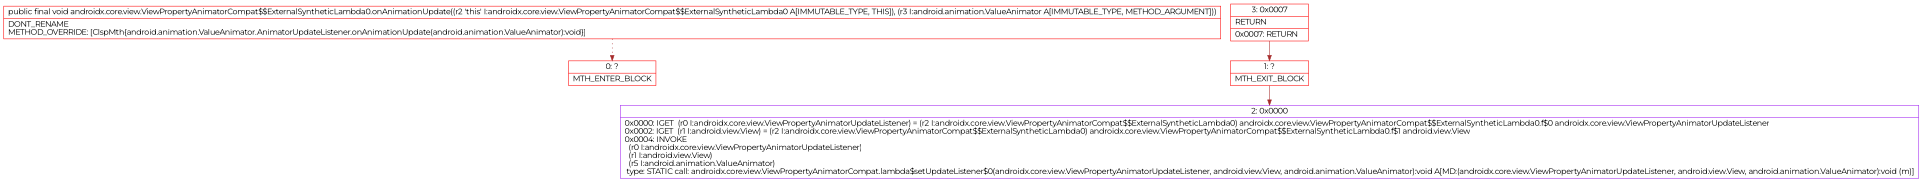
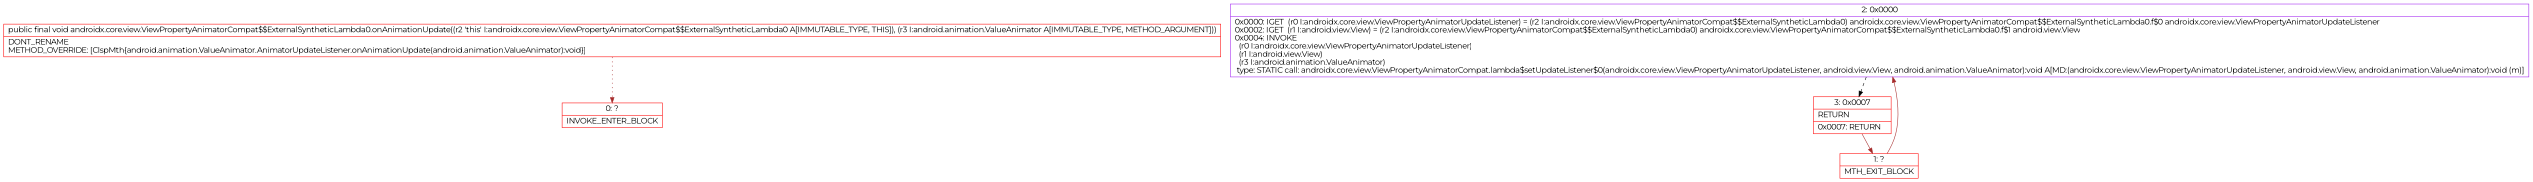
  digraph {
    fontname=Montserrat
    node [color=red fontname=Montserrat shape=record]
    edge [color=brown fontname=Montserrat style=solid]
-   n1 [label="{0\:\ ?|MTH_ENTER_BLOCK\l}"]
-   n2 [color=purple label="{2\:\ 0x0000|0x0000: IGET  (r0 I:androidx.core.view.ViewPropertyAnimatorUpdateListener) = (r2 I:androidx.core.view.ViewPropertyAnimatorCompat$$ExternalSyntheticLambda0) androidx.core.view.ViewPropertyAnimatorCompat$$ExternalSyntheticLambda0.f$0 androidx.core.view.ViewPropertyAnimatorUpdateListener \l0x0002: IGET  (r1 I:android.view.View) = (r2 I:androidx.core.view.ViewPropertyAnimatorCompat$$ExternalSyntheticLambda0) androidx.core.view.ViewPropertyAnimatorCompat$$ExternalSyntheticLambda0.f$1 android.view.View \l0x0004: INVOKE  \l  (r0 I:androidx.core.view.ViewPropertyAnimatorUpdateListener)\l  (r1 I:android.view.View)\l  (r5 I:android.animation.ValueAnimator)\l type: STATIC call: androidx.core.view.ViewPropertyAnimatorCompat.lambda$setUpdateListener$0(androidx.core.view.ViewPropertyAnimatorUpdateListener, android.view.View, android.animation.ValueAnimator):void A[MD:(androidx.core.view.ViewPropertyAnimatorUpdateListener, android.view.View, android.animation.ValueAnimator):void (m)]\l}"]
+   n1 [label="{0\:\ ?|INVOKE_ENTER_BLOCK\l}"]
+   n2 [color=purple label="{2\:\ 0x0000|0x0000: IGET  (r0 I:androidx.core.view.ViewPropertyAnimatorUpdateListener) = (r2 I:androidx.core.view.ViewPropertyAnimatorCompat$$ExternalSyntheticLambda0) androidx.core.view.ViewPropertyAnimatorCompat$$ExternalSyntheticLambda0.f$0 androidx.core.view.ViewPropertyAnimatorUpdateListener \l0x0002: IGET  (r1 I:android.view.View) = (r2 I:androidx.core.view.ViewPropertyAnimatorCompat$$ExternalSyntheticLambda0) androidx.core.view.ViewPropertyAnimatorCompat$$ExternalSyntheticLambda0.f$1 android.view.View \l0x0004: INVOKE  \l  (r0 I:androidx.core.view.ViewPropertyAnimatorUpdateListener)\l  (r1 I:android.view.View)\l  (r3 I:android.animation.ValueAnimator)\l type: STATIC call: androidx.core.view.ViewPropertyAnimatorCompat.lambda$setUpdateListener$0(androidx.core.view.ViewPropertyAnimatorUpdateListener, android.view.View, android.animation.ValueAnimator):void A[MD:(androidx.core.view.ViewPropertyAnimatorUpdateListener, android.view.View, android.animation.ValueAnimator):void (m)]\l}"]
    n3 [label="{3\:\ 0x0007|RETURN\l|0x0007: RETURN   \l}"]
    n4 [label="{1\:\ ?|MTH_EXIT_BLOCK\l}"]
    n5 [label="{public final void androidx.core.view.ViewPropertyAnimatorCompat$$ExternalSyntheticLambda0.onAnimationUpdate((r2 'this' I:androidx.core.view.ViewPropertyAnimatorCompat$$ExternalSyntheticLambda0 A[IMMUTABLE_TYPE, THIS]), (r3 I:android.animation.ValueAnimator A[IMMUTABLE_TYPE, METHOD_ARGUMENT]))  | DONT_RENAME\lMETHOD_OVERRIDE: [ClspMth\{android.animation.ValueAnimator.AnimatorUpdateListener.onAnimationUpdate(android.animation.ValueAnimator):void\}]\l}"]
+   n2 -> n3 [color=black style=dashed]
    n3 -> n4
    n4 -> n2
    n5 -> n1 [style=dotted]
  }
